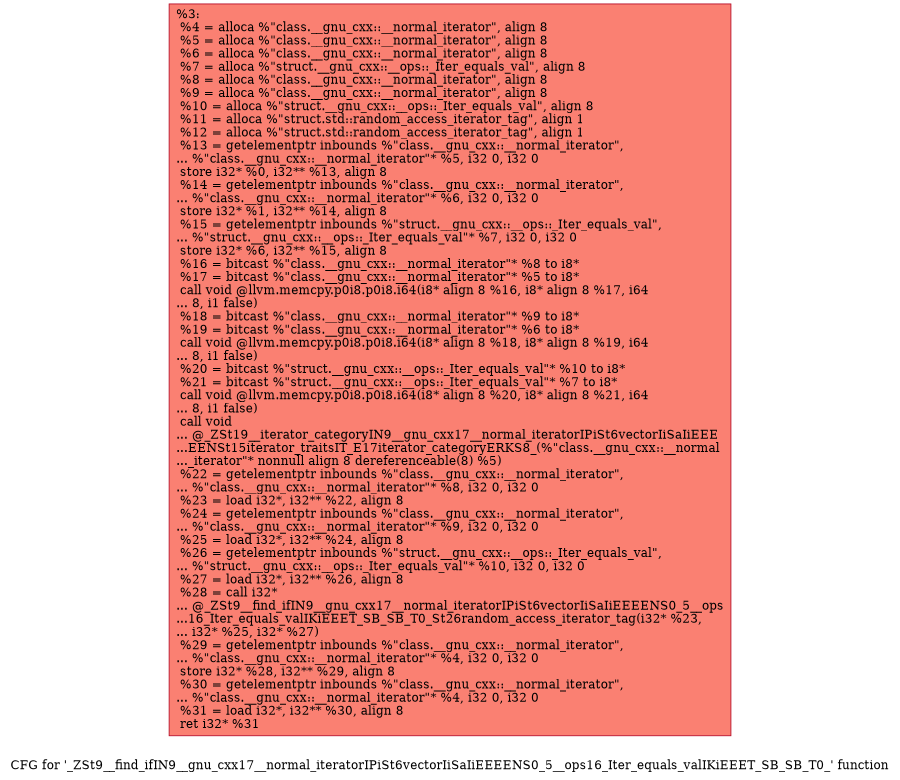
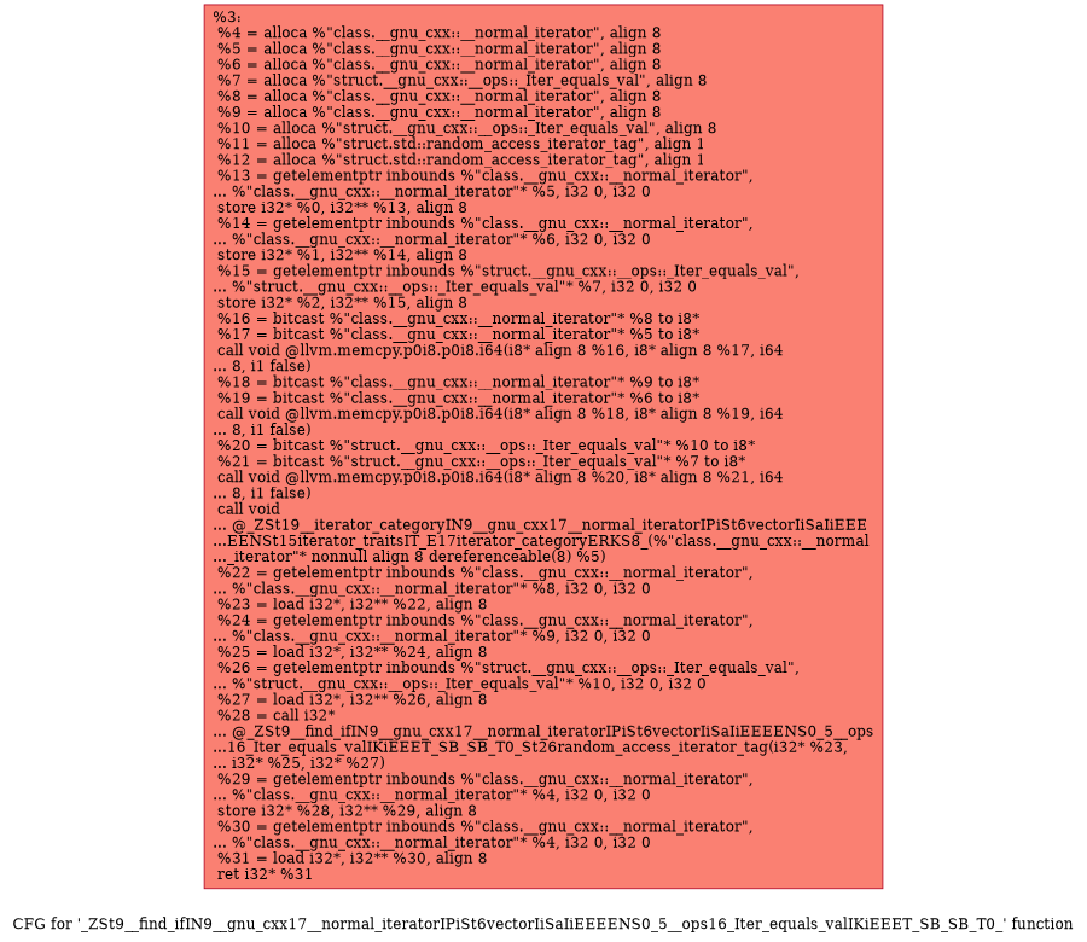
  digraph {
    label="CFG for '_ZSt9__find_ifIN9__gnu_cxx17__normal_iteratorIPiSt6vectorIiSaIiEEEENS0_5__ops16_Iter_equals_valIKiEEET_SB_SB_T0_' function"
-   n1 [color="#b70d28ff" fillcolor=salmon label="{%3:\l  %4 = alloca %\"class.__gnu_cxx::__normal_iterator\", align 8\l  %5 = alloca %\"class.__gnu_cxx::__normal_iterator\", align 8\l  %6 = alloca %\"class.__gnu_cxx::__normal_iterator\", align 8\l  %7 = alloca %\"struct.__gnu_cxx::__ops::_Iter_equals_val\", align 8\l  %8 = alloca %\"class.__gnu_cxx::__normal_iterator\", align 8\l  %9 = alloca %\"class.__gnu_cxx::__normal_iterator\", align 8\l  %10 = alloca %\"struct.__gnu_cxx::__ops::_Iter_equals_val\", align 8\l  %11 = alloca %\"struct.std::random_access_iterator_tag\", align 1\l  %12 = alloca %\"struct.std::random_access_iterator_tag\", align 1\l  %13 = getelementptr inbounds %\"class.__gnu_cxx::__normal_iterator\",\l... %\"class.__gnu_cxx::__normal_iterator\"* %5, i32 0, i32 0\l  store i32* %0, i32** %13, align 8\l  %14 = getelementptr inbounds %\"class.__gnu_cxx::__normal_iterator\",\l... %\"class.__gnu_cxx::__normal_iterator\"* %6, i32 0, i32 0\l  store i32* %1, i32** %14, align 8\l  %15 = getelementptr inbounds %\"struct.__gnu_cxx::__ops::_Iter_equals_val\",\l... %\"struct.__gnu_cxx::__ops::_Iter_equals_val\"* %7, i32 0, i32 0\l  store i32* %6, i32** %15, align 8\l  %16 = bitcast %\"class.__gnu_cxx::__normal_iterator\"* %8 to i8*\l  %17 = bitcast %\"class.__gnu_cxx::__normal_iterator\"* %5 to i8*\l  call void @llvm.memcpy.p0i8.p0i8.i64(i8* align 8 %16, i8* align 8 %17, i64\l... 8, i1 false)\l  %18 = bitcast %\"class.__gnu_cxx::__normal_iterator\"* %9 to i8*\l  %19 = bitcast %\"class.__gnu_cxx::__normal_iterator\"* %6 to i8*\l  call void @llvm.memcpy.p0i8.p0i8.i64(i8* align 8 %18, i8* align 8 %19, i64\l... 8, i1 false)\l  %20 = bitcast %\"struct.__gnu_cxx::__ops::_Iter_equals_val\"* %10 to i8*\l  %21 = bitcast %\"struct.__gnu_cxx::__ops::_Iter_equals_val\"* %7 to i8*\l  call void @llvm.memcpy.p0i8.p0i8.i64(i8* align 8 %20, i8* align 8 %21, i64\l... 8, i1 false)\l  call void\l... @_ZSt19__iterator_categoryIN9__gnu_cxx17__normal_iteratorIPiSt6vectorIiSaIiEEE\l...EENSt15iterator_traitsIT_E17iterator_categoryERKS8_(%\"class.__gnu_cxx::__normal\l..._iterator\"* nonnull align 8 dereferenceable(8) %5)\l  %22 = getelementptr inbounds %\"class.__gnu_cxx::__normal_iterator\",\l... %\"class.__gnu_cxx::__normal_iterator\"* %8, i32 0, i32 0\l  %23 = load i32*, i32** %22, align 8\l  %24 = getelementptr inbounds %\"class.__gnu_cxx::__normal_iterator\",\l... %\"class.__gnu_cxx::__normal_iterator\"* %9, i32 0, i32 0\l  %25 = load i32*, i32** %24, align 8\l  %26 = getelementptr inbounds %\"struct.__gnu_cxx::__ops::_Iter_equals_val\",\l... %\"struct.__gnu_cxx::__ops::_Iter_equals_val\"* %10, i32 0, i32 0\l  %27 = load i32*, i32** %26, align 8\l  %28 = call i32*\l... @_ZSt9__find_ifIN9__gnu_cxx17__normal_iteratorIPiSt6vectorIiSaIiEEEENS0_5__ops\l...16_Iter_equals_valIKiEEET_SB_SB_T0_St26random_access_iterator_tag(i32* %23,\l... i32* %25, i32* %27)\l  %29 = getelementptr inbounds %\"class.__gnu_cxx::__normal_iterator\",\l... %\"class.__gnu_cxx::__normal_iterator\"* %4, i32 0, i32 0\l  store i32* %28, i32** %29, align 8\l  %30 = getelementptr inbounds %\"class.__gnu_cxx::__normal_iterator\",\l... %\"class.__gnu_cxx::__normal_iterator\"* %4, i32 0, i32 0\l  %31 = load i32*, i32** %30, align 8\l  ret i32* %31\l}" shape=record style=filled]
+   n1 [color="#b70d28ff" fillcolor=salmon label="{%3:\l  %4 = alloca %\"class.__gnu_cxx::__normal_iterator\", align 8\l  %5 = alloca %\"class.__gnu_cxx::__normal_iterator\", align 8\l  %6 = alloca %\"class.__gnu_cxx::__normal_iterator\", align 8\l  %7 = alloca %\"struct.__gnu_cxx::__ops::_Iter_equals_val\", align 8\l  %8 = alloca %\"class.__gnu_cxx::__normal_iterator\", align 8\l  %9 = alloca %\"class.__gnu_cxx::__normal_iterator\", align 8\l  %10 = alloca %\"struct.__gnu_cxx::__ops::_Iter_equals_val\", align 8\l  %11 = alloca %\"struct.std::random_access_iterator_tag\", align 1\l  %12 = alloca %\"struct.std::random_access_iterator_tag\", align 1\l  %13 = getelementptr inbounds %\"class.__gnu_cxx::__normal_iterator\",\l... %\"class.__gnu_cxx::__normal_iterator\"* %5, i32 0, i32 0\l  store i32* %0, i32** %13, align 8\l  %14 = getelementptr inbounds %\"class.__gnu_cxx::__normal_iterator\",\l... %\"class.__gnu_cxx::__normal_iterator\"* %6, i32 0, i32 0\l  store i32* %1, i32** %14, align 8\l  %15 = getelementptr inbounds %\"struct.__gnu_cxx::__ops::_Iter_equals_val\",\l... %\"struct.__gnu_cxx::__ops::_Iter_equals_val\"* %7, i32 0, i32 0\l  store i32* %2, i32** %15, align 8\l  %16 = bitcast %\"class.__gnu_cxx::__normal_iterator\"* %8 to i8*\l  %17 = bitcast %\"class.__gnu_cxx::__normal_iterator\"* %5 to i8*\l  call void @llvm.memcpy.p0i8.p0i8.i64(i8* align 8 %16, i8* align 8 %17, i64\l... 8, i1 false)\l  %18 = bitcast %\"class.__gnu_cxx::__normal_iterator\"* %9 to i8*\l  %19 = bitcast %\"class.__gnu_cxx::__normal_iterator\"* %6 to i8*\l  call void @llvm.memcpy.p0i8.p0i8.i64(i8* align 8 %18, i8* align 8 %19, i64\l... 8, i1 false)\l  %20 = bitcast %\"struct.__gnu_cxx::__ops::_Iter_equals_val\"* %10 to i8*\l  %21 = bitcast %\"struct.__gnu_cxx::__ops::_Iter_equals_val\"* %7 to i8*\l  call void @llvm.memcpy.p0i8.p0i8.i64(i8* align 8 %20, i8* align 8 %21, i64\l... 8, i1 false)\l  call void\l... @_ZSt19__iterator_categoryIN9__gnu_cxx17__normal_iteratorIPiSt6vectorIiSaIiEEE\l...EENSt15iterator_traitsIT_E17iterator_categoryERKS8_(%\"class.__gnu_cxx::__normal\l..._iterator\"* nonnull align 8 dereferenceable(8) %5)\l  %22 = getelementptr inbounds %\"class.__gnu_cxx::__normal_iterator\",\l... %\"class.__gnu_cxx::__normal_iterator\"* %8, i32 0, i32 0\l  %23 = load i32*, i32** %22, align 8\l  %24 = getelementptr inbounds %\"class.__gnu_cxx::__normal_iterator\",\l... %\"class.__gnu_cxx::__normal_iterator\"* %9, i32 0, i32 0\l  %25 = load i32*, i32** %24, align 8\l  %26 = getelementptr inbounds %\"struct.__gnu_cxx::__ops::_Iter_equals_val\",\l... %\"struct.__gnu_cxx::__ops::_Iter_equals_val\"* %10, i32 0, i32 0\l  %27 = load i32*, i32** %26, align 8\l  %28 = call i32*\l... @_ZSt9__find_ifIN9__gnu_cxx17__normal_iteratorIPiSt6vectorIiSaIiEEEENS0_5__ops\l...16_Iter_equals_valIKiEEET_SB_SB_T0_St26random_access_iterator_tag(i32* %23,\l... i32* %25, i32* %27)\l  %29 = getelementptr inbounds %\"class.__gnu_cxx::__normal_iterator\",\l... %\"class.__gnu_cxx::__normal_iterator\"* %4, i32 0, i32 0\l  store i32* %28, i32** %29, align 8\l  %30 = getelementptr inbounds %\"class.__gnu_cxx::__normal_iterator\",\l... %\"class.__gnu_cxx::__normal_iterator\"* %4, i32 0, i32 0\l  %31 = load i32*, i32** %30, align 8\l  ret i32* %31\l}" shape=record style=filled]
  }
